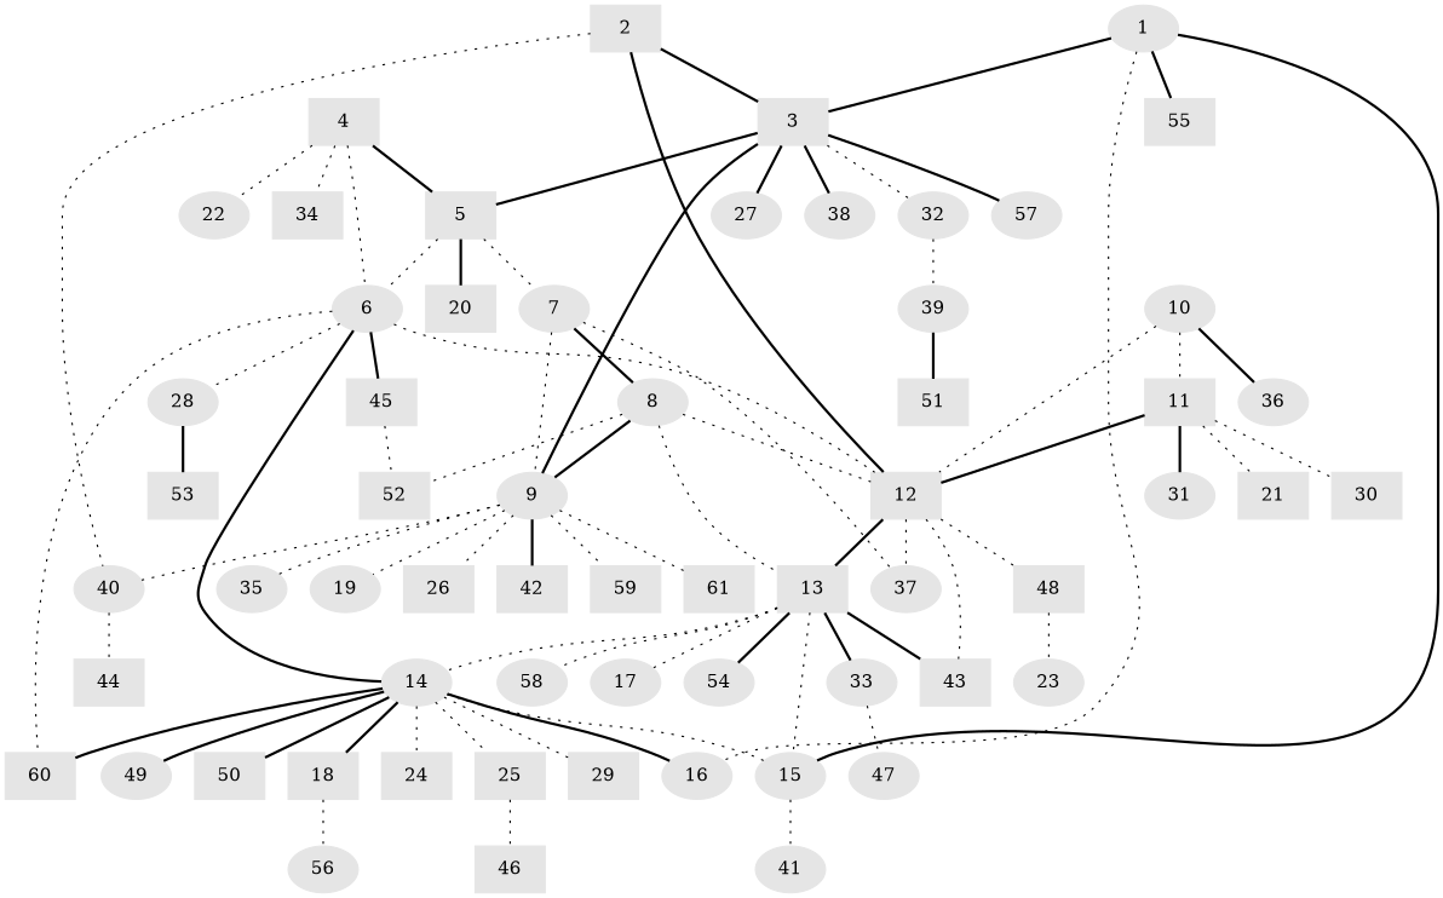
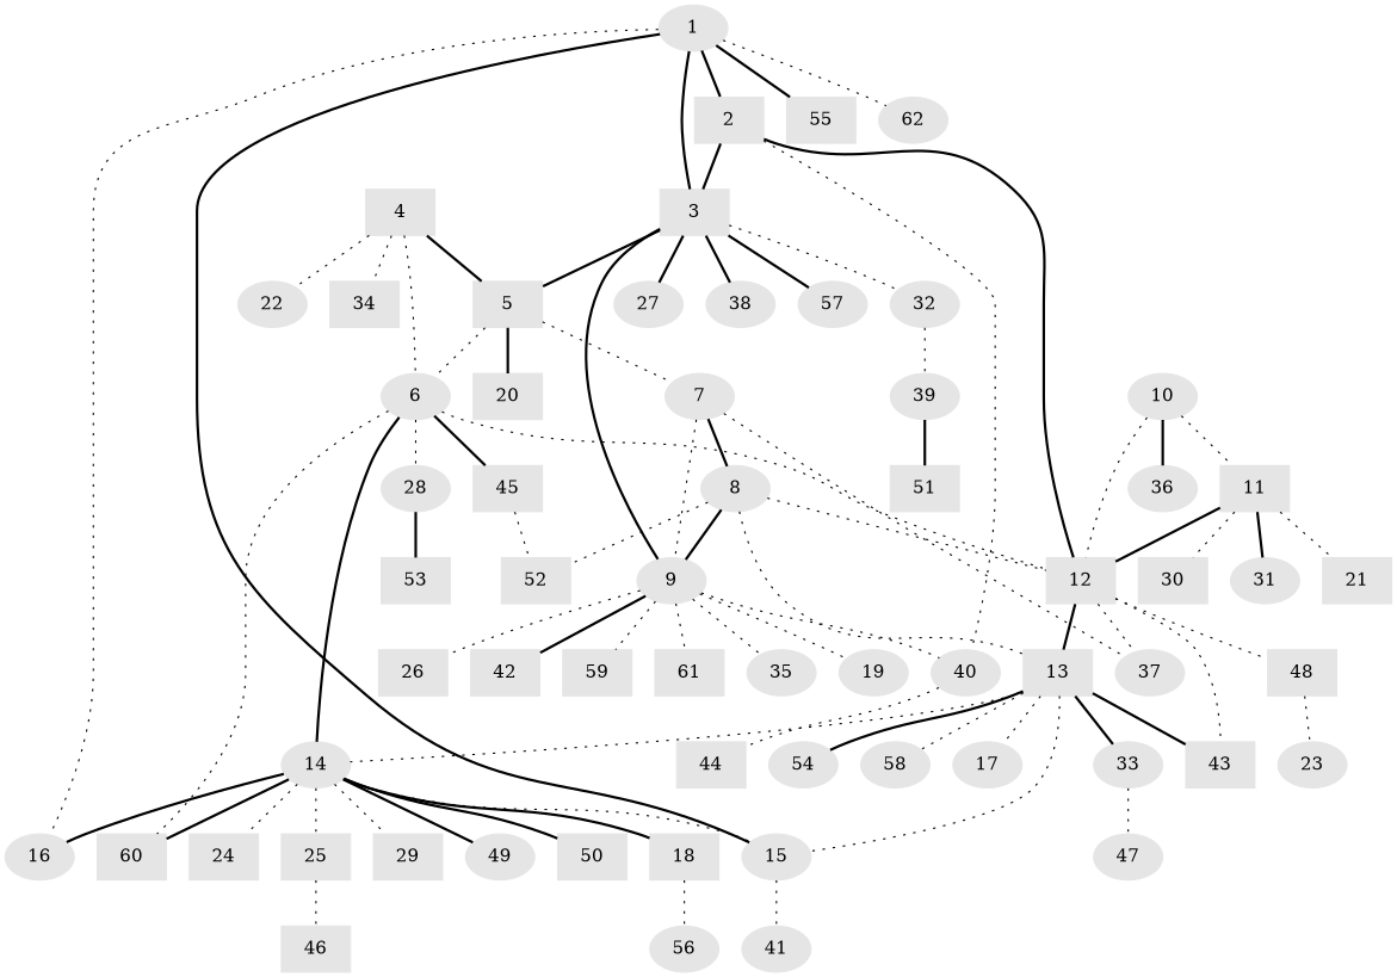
  graph {
    node [color=gray90 shape=ellipse style=filled]
    edge [style=dotted]
    2 [shape=box]
    1
    3 [shape=box]
    15
    16
    55 [shape=box]
+   62
    12 [shape=box]
    40
    5 [shape=box]
    9
    27
    32
    38
    57
    41
    37
    13 [shape=box]
    43 [shape=box]
    48 [shape=box]
    44 [shape=box]
    6
    7
    20 [shape=box]
    19
    26 [shape=box]
    42 [shape=box]
    59 [shape=box]
    61 [shape=box]
    35
    39
    4 [shape=box]
    22
    34 [shape=box]
    14
    28
    45 [shape=box]
    60 [shape=box]
    8
    18 [shape=box]
    24 [shape=box]
    25 [shape=box]
    29 [shape=box]
    49
    50 [shape=box]
    53 [shape=box]
    52 [shape=box]
    17
    33
    54
    58
    10
    11 [shape=box]
    36
    21 [shape=box]
    30 [shape=box]
    31
    23
    47
    56
    46 [shape=box]
    51 [shape=box]
    2 -- 3 [style=bold]
    2 -- 12 [style=bold]
    2 -- 40
+   1 -- 2 [style=bold]
    1 -- 3 [style=bold]
    1 -- 15 [style=bold]
    1 -- 16
    1 -- 55 [style=bold]
+   1 -- 62
    3 -- 5 [style=bold]
    3 -- 9 [style=bold]
    3 -- 27 [style=bold]
    3 -- 32
    3 -- 38 [style=bold]
    3 -- 57 [style=bold]
    15 -- 41
    12 -- 37
    12 -- 13 [style=bold]
    12 -- 43
    12 -- 48
    40 -- 44
    5 -- 6
    5 -- 7
    5 -- 20 [style=bold]
    9 -- 40
    9 -- 19
    9 -- 26
    9 -- 42 [style=bold]
    9 -- 59
    9 -- 61
    9 -- 35
    32 -- 39
    13 -- 15
    13 -- 43 [style=bold]
    13 -- 14
    13 -- 17
    13 -- 33 [style=bold]
    13 -- 54 [style=bold]
    13 -- 58
    48 -- 23
    6 -- 12
    6 -- 14 [style=bold]
    6 -- 28
    6 -- 45 [style=bold]
    6 -- 60
    7 -- 9
    7 -- 37
    7 -- 8 [style=bold]
    39 -- 51 [style=bold]
    4 -- 5 [style=bold]
    4 -- 6
    4 -- 22
    4 -- 34
    14 -- 15
    14 -- 16 [style=bold]
    14 -- 60 [style=bold]
    14 -- 18 [style=bold]
    14 -- 24
    14 -- 25
    14 -- 29
    14 -- 49 [style=bold]
    14 -- 50 [style=bold]
    28 -- 53 [style=bold]
    45 -- 52
    8 -- 12
    8 -- 9 [style=bold]
    8 -- 13
    8 -- 52
    18 -- 56
    25 -- 46
    33 -- 47
    10 -- 12
    10 -- 11
    10 -- 36 [style=bold]
    11 -- 12 [style=bold]
    11 -- 21
    11 -- 30
    11 -- 31 [style=bold]
  }
